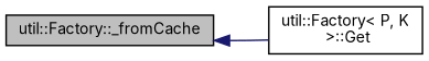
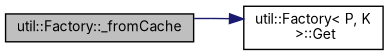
  digraph {
    rankdir=LR
    fontname=Inter
    node [color=black fontname=Inter fontsize=10 shape=record]
    n1 [fillcolor=grey75 fontcolor=black height=0.2 label="util::Factory::_fromCache" style=filled width=0.4]
    n2 [height=0.2 label="util::Factory\< P, K\l \>::Get" width=0.4]
-   n1 -> n2 [color=midnightblue dir=back fontname=Inter fontsize=10 labelfontname=Helvetica labelfontsize=10 style=solid]
+   n2 -> n1 [color=midnightblue dir=back fontname=Inter fontsize=10 labelfontname=Helvetica labelfontsize=10 style=solid]
  }
